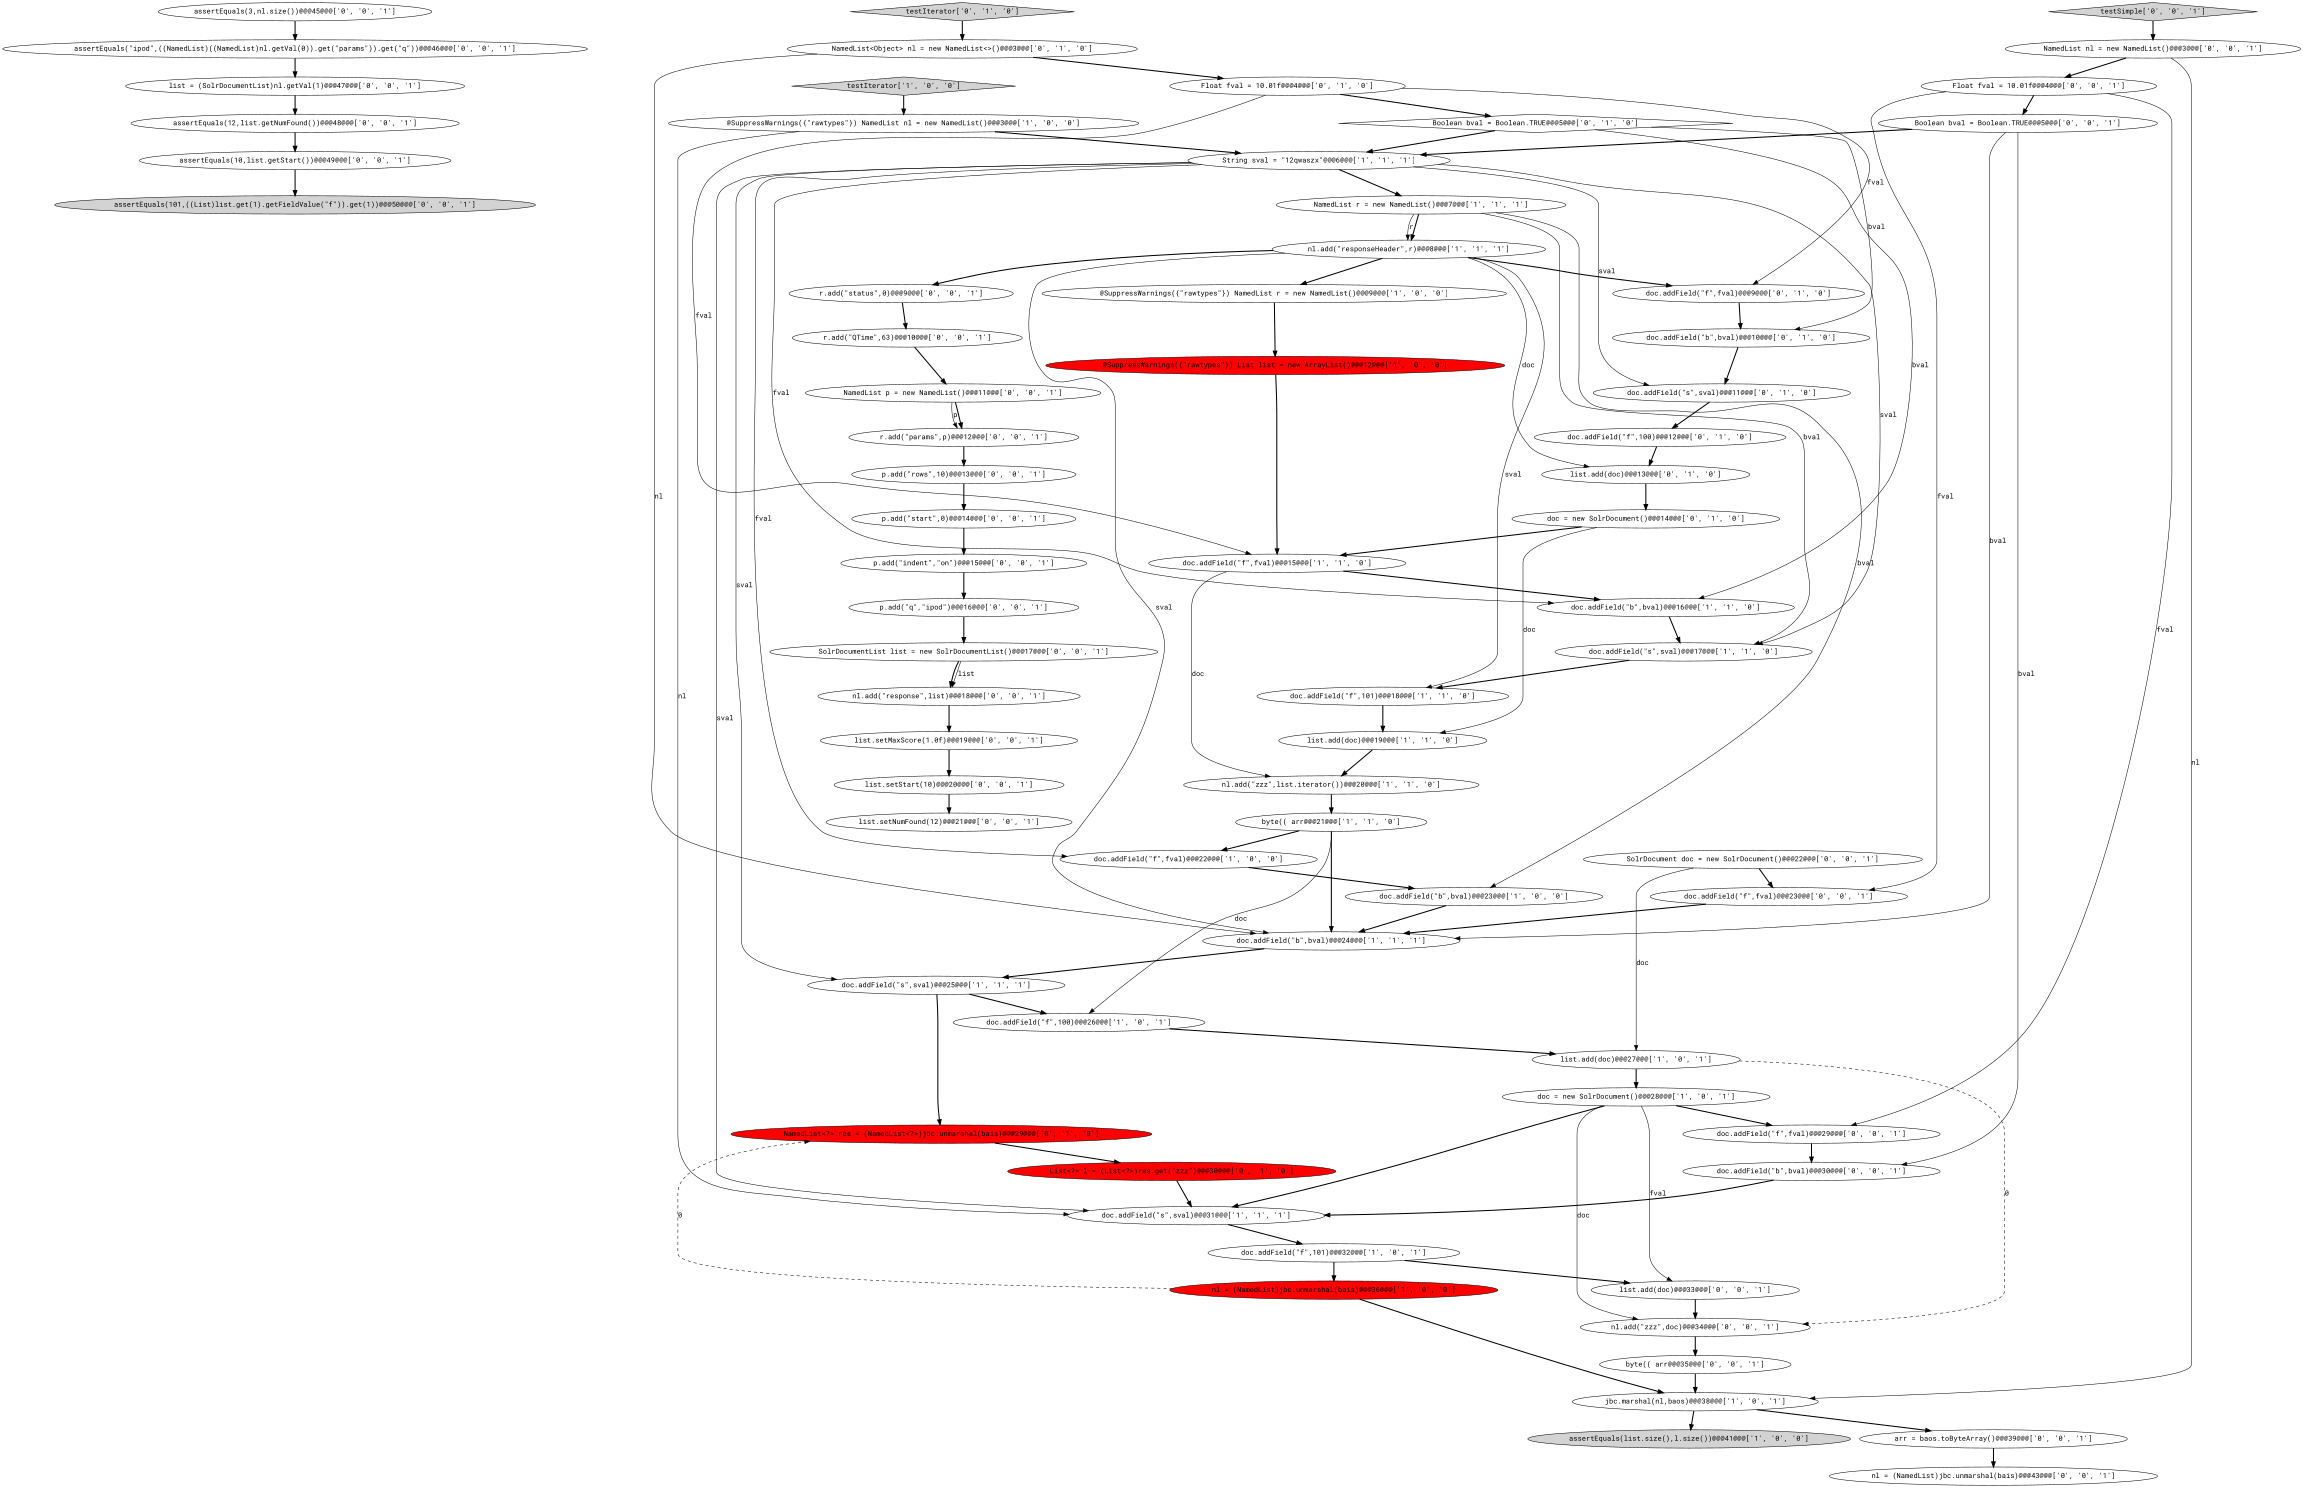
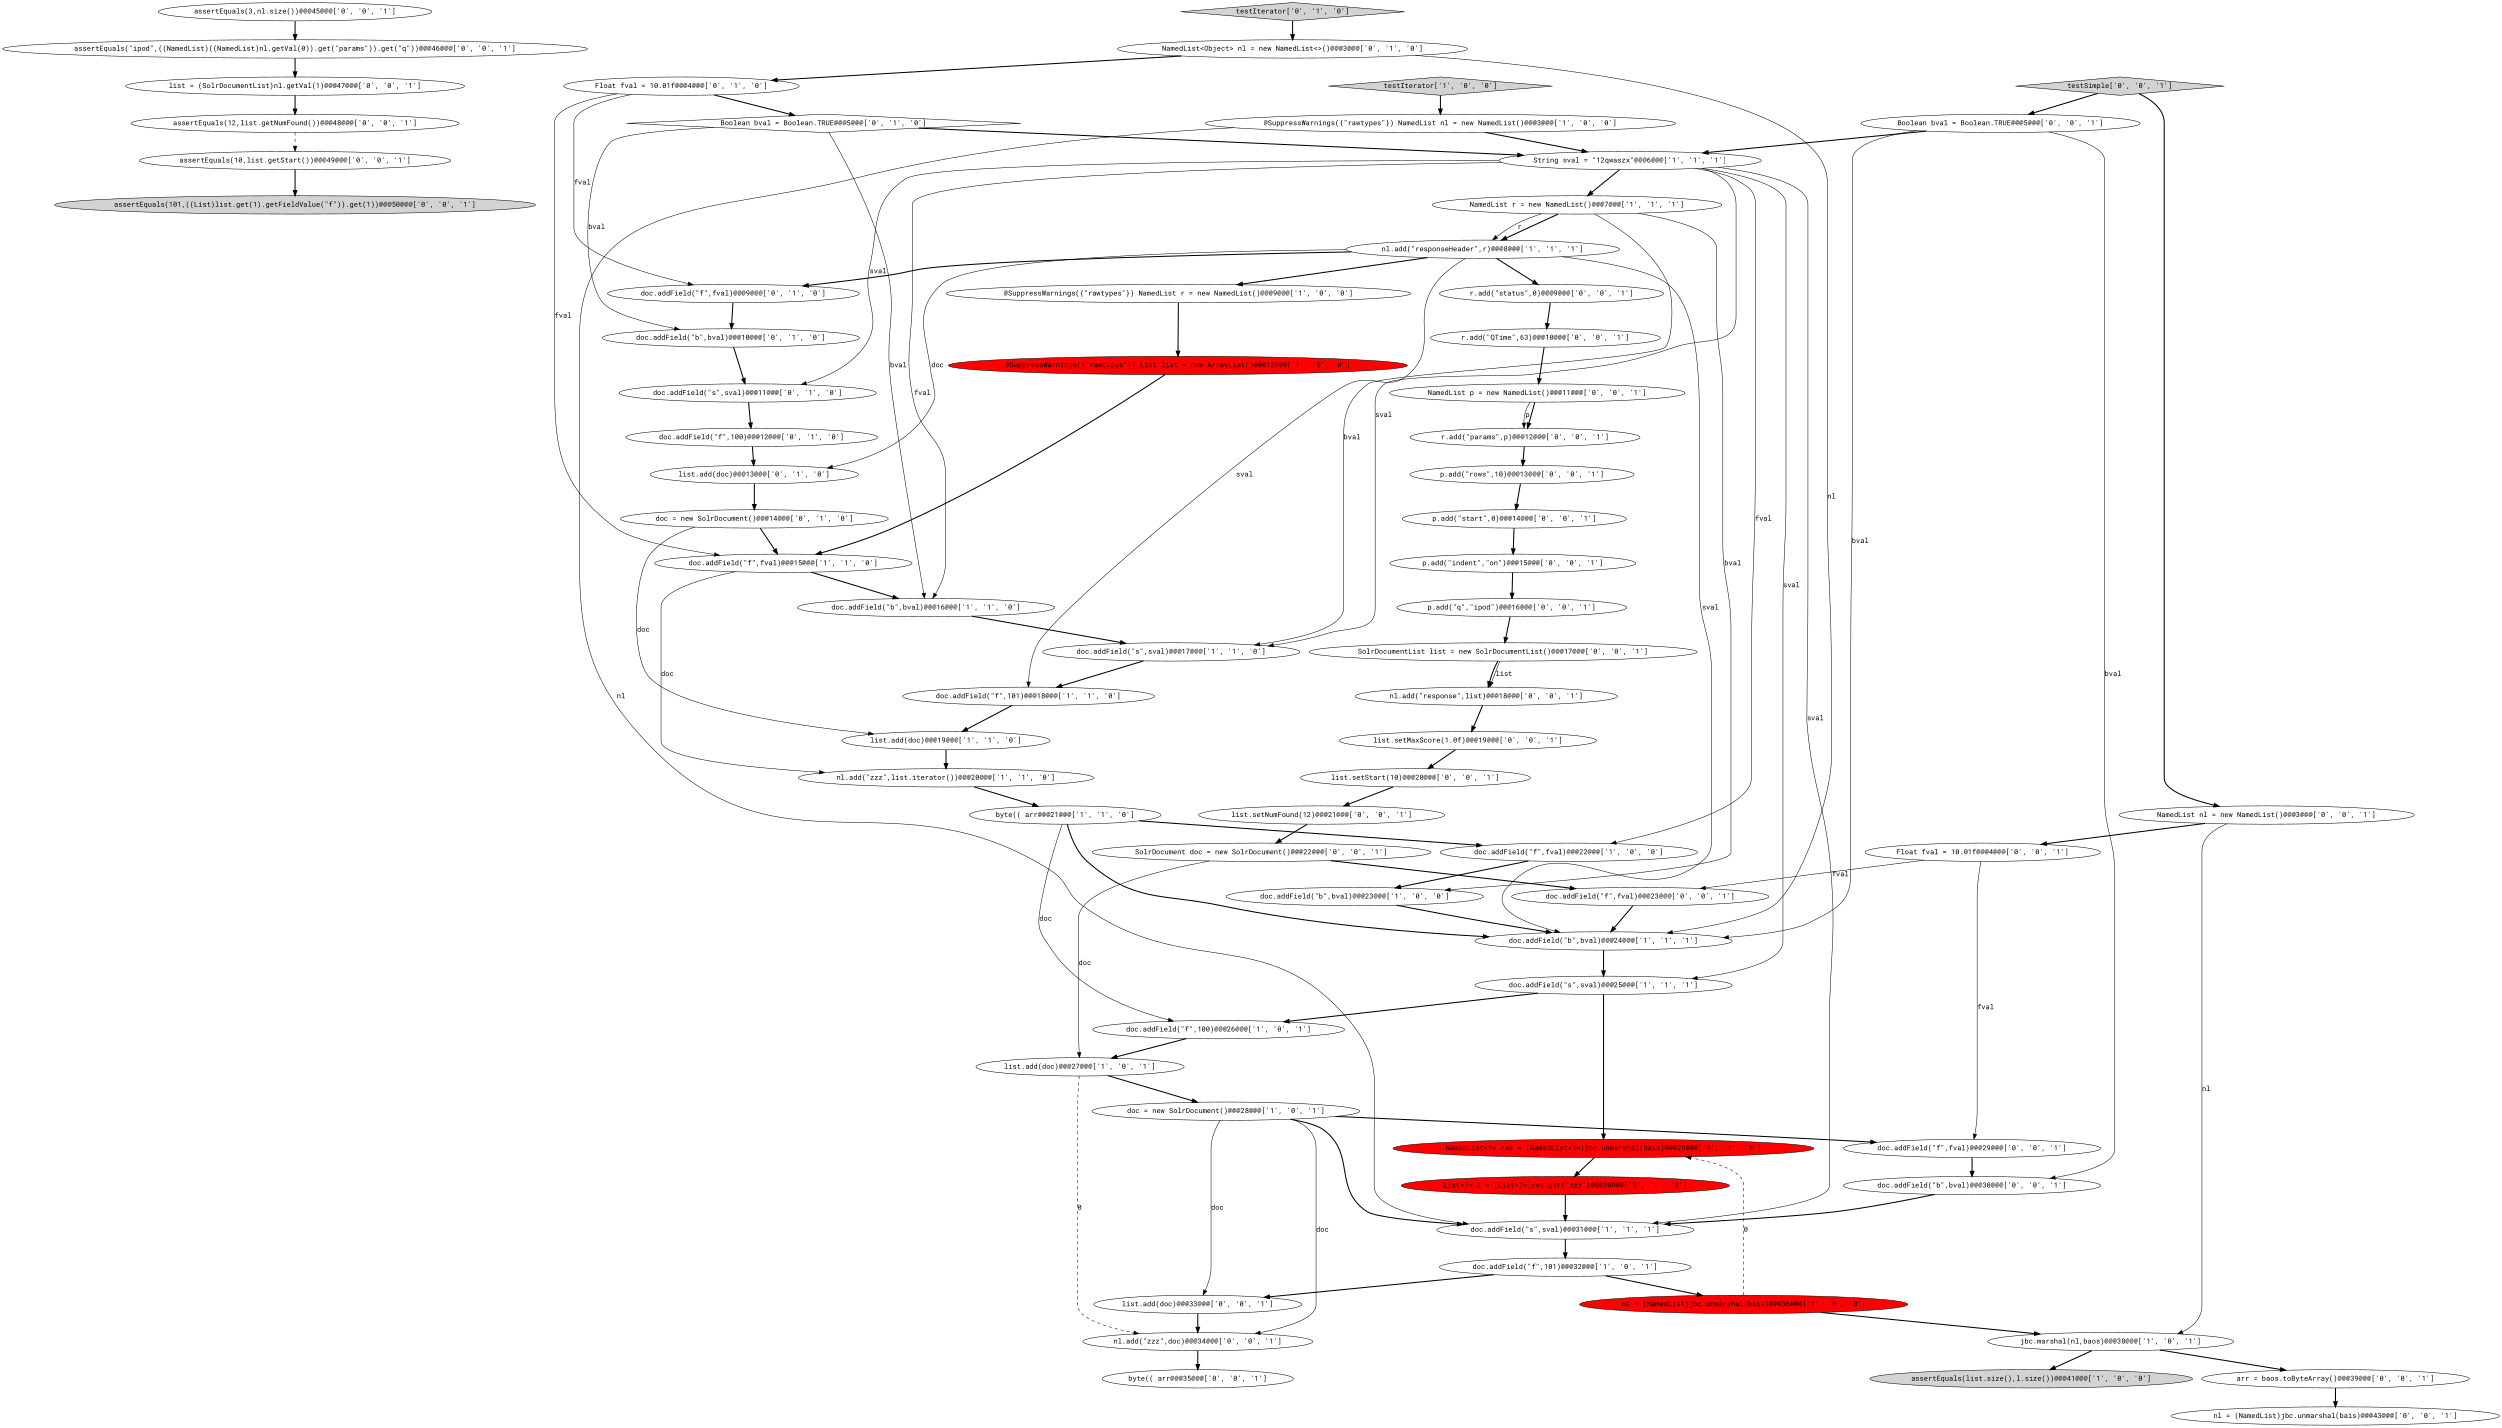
  digraph {
    fontname="Roboto Mono"
    node [fillcolor=white fontname="Roboto Mono" shape=ellipse style=filled]
    edge [fontname="Roboto Mono" style=bold]
    n1 [fillcolor=lightgray label="assertEquals(101,((List)list.get(1).getFieldValue(\"f\")).get(1))@@@50@@@['0', '0', '1']"]
    n2 [label="list.add(doc)@@@13@@@['0', '1', '0']"]
    n3 [label="doc = new SolrDocument()@@@14@@@['0', '1', '0']"]
    n4 [label="list.add(doc)@@@19@@@['1', '1', '0']"]
    n5 [label="doc.addField(\"f\",fval)@@@15@@@['1', '1', '0']"]
    n6 [label="Boolean bval = Boolean.TRUE@@@5@@@['0', '1', '0']" shape=diamond]
    n7 [label="doc.addField(\"b\",bval)@@@16@@@['1', '1', '0']"]
    n8 [label="doc.addField(\"b\",bval)@@@10@@@['0', '1', '0']"]
    n9 [label="String sval = \"12qwaszx\"@@@6@@@['1', '1', '1']"]
    n10 [label="doc.addField(\"s\",sval)@@@17@@@['1', '1', '0']"]
    n11 [label="doc.addField(\"s\",sval)@@@11@@@['0', '1', '0']"]
    n12 [label="NamedList r = new NamedList()@@@7@@@['1', '1', '1']"]
    n13 [label="doc.addField(\"s\",sval)@@@25@@@['1', '1', '1']"]
    n14 [label="doc.addField(\"s\",sval)@@@31@@@['1', '1', '1']"]
    n15 [label="doc.addField(\"f\",fval)@@@22@@@['1', '0', '0']"]
    n16 [label="NamedList<Object> nl = new NamedList<>()@@@3@@@['0', '1', '0']"]
    n17 [label="Float fval = 10.01f@@@4@@@['0', '1', '0']"]
    n18 [label="doc.addField(\"b\",bval)@@@24@@@['1', '1', '1']"]
    n19 [label="doc.addField(\"f\",fval)@@@9@@@['0', '1', '0']"]
    n20 [label="nl.add(\"zzz\",list.iterator())@@@20@@@['1', '1', '0']"]
    n21 [label="byte(( arr@@@21@@@['1', '1', '0']"]
    n22 [label="@SuppressWarnings({\"rawtypes\"}) NamedList r = new NamedList()@@@9@@@['1', '0', '0']"]
    n23 [fillcolor=red label="@SuppressWarnings({\"rawtypes\"}) List list = new ArrayList()@@@12@@@['1', '0', '0']"]
    n24 [label="Float fval = 10.01f@@@4@@@['0', '0', '1']"]
    n25 [label="doc.addField(\"f\",fval)@@@29@@@['0', '0', '1']"]
    n26 [label="Boolean bval = Boolean.TRUE@@@5@@@['0', '0', '1']"]
    n27 [label="doc.addField(\"f\",fval)@@@23@@@['0', '0', '1']"]
    n28 [label="doc.addField(\"b\",bval)@@@30@@@['0', '0', '1']"]
    n29 [label="doc.addField(\"f\",100)@@@12@@@['0', '1', '0']"]
    n30 [label="nl.add(\"responseHeader\",r)@@@8@@@['1', '1', '1']"]
    n31 [label="r.add(\"status\",0)@@@9@@@['0', '0', '1']"]
    n32 [label="doc.addField(\"f\",101)@@@18@@@['1', '1', '0']"]
    n33 [label="r.add(\"QTime\",63)@@@10@@@['0', '0', '1']"]
    n34 [label="byte(( arr@@@35@@@['0', '0', '1']"]
    n35 [label="jbc.marshal(nl,baos)@@@38@@@['1', '0', '1']"]
    n36 [fillcolor=lightgray label="assertEquals(list.size(),l.size())@@@41@@@['1', '0', '0']"]
    n37 [label="arr = baos.toByteArray()@@@39@@@['0', '0', '1']"]
    n38 [label="list.setMaxScore(1.0f)@@@19@@@['0', '0', '1']"]
    n39 [label="list.setStart(10)@@@20@@@['0', '0', '1']"]
    n40 [label="list.setNumFound(12)@@@21@@@['0', '0', '1']"]
    n41 [fillcolor=red label="NamedList<?> res = (NamedList<?>)jbc.unmarshal(bais)@@@29@@@['0', '1', '0']"]
    n42 [fillcolor=red label="List<?> l = (List<?>)res.get(\"zzz\")@@@30@@@['0', '1', '0']"]
    n43 [label="SolrDocument doc = new SolrDocument()@@@22@@@['0', '0', '1']"]
    n44 [label="r.add(\"params\",p)@@@12@@@['0', '0', '1']"]
    n45 [label="p.add(\"rows\",10)@@@13@@@['0', '0', '1']"]
    n46 [label="p.add(\"start\",0)@@@14@@@['0', '0', '1']"]
    n47 [label="list.add(doc)@@@33@@@['0', '0', '1']"]
    n48 [label="nl.add(\"zzz\",doc)@@@34@@@['0', '0', '1']"]
    n49 [label="list = (SolrDocumentList)nl.getVal(1)@@@47@@@['0', '0', '1']"]
    n50 [label="assertEquals(12,list.getNumFound())@@@48@@@['0', '0', '1']"]
    n51 [label="assertEquals(10,list.getStart())@@@49@@@['0', '0', '1']"]
    n52 [label="doc.addField(\"b\",bval)@@@23@@@['1', '0', '0']"]
    n53 [label="list.add(doc)@@@27@@@['1', '0', '1']"]
    n54 [label="doc = new SolrDocument()@@@28@@@['1', '0', '1']"]
    n55 [label="nl.add(\"response\",list)@@@18@@@['0', '0', '1']"]
    n56 [fillcolor=lightgray label="testIterator['0', '1', '0']" shape=diamond]
    n57 [label="doc.addField(\"f\",100)@@@26@@@['1', '0', '1']"]
    n58 [fillcolor=lightgray label="testIterator['1', '0', '0']" shape=diamond]
    n59 [label="@SuppressWarnings({\"rawtypes\"}) NamedList nl = new NamedList()@@@3@@@['1', '0', '0']"]
    n60 [label="NamedList p = new NamedList()@@@11@@@['0', '0', '1']"]
    n61 [label="p.add(\"indent\",\"on\")@@@15@@@['0', '0', '1']"]
    n62 [label="doc.addField(\"f\",101)@@@32@@@['1', '0', '1']"]
    n63 [fillcolor=red label="nl = (NamedList)jbc.unmarshal(bais)@@@36@@@['1', '0', '0']"]
    n64 [label="assertEquals(\"ipod\",((NamedList)((NamedList)nl.getVal(0)).get(\"params\")).get(\"q\"))@@@46@@@['0', '0', '1']"]
    n65 [label="NamedList nl = new NamedList()@@@3@@@['0', '0', '1']"]
    n66 [label="assertEquals(3,nl.size())@@@45@@@['0', '0', '1']"]
    n67 [label="nl = (NamedList)jbc.unmarshal(bais)@@@43@@@['0', '0', '1']"]
    n68 [label="p.add(\"q\",\"ipod\")@@@16@@@['0', '0', '1']"]
    n69 [label="SolrDocumentList list = new SolrDocumentList()@@@17@@@['0', '0', '1']"]
    n70 [fillcolor=lightgray label="testSimple['0', '0', '1']" shape=diamond]
    n2 -> n3
    n3 -> n4 [label=doc style=solid]
    n3 -> n5
    n4 -> n20
    n5 -> n7
    n5 -> n20 [label=doc style=solid]
    n6 -> n7 [label=bval style=solid]
    n6 -> n8 [label=bval style=solid]
    n6 -> n9
    n7 -> n10
    n8 -> n11
    n9 -> n7 [label=fval style=solid]
    n9 -> n10 [label=sval style=solid]
    n9 -> n11 [label=sval style=solid]
    n9 -> n12
    n9 -> n13 [label=sval style=solid]
    n9 -> n14 [label=sval style=solid]
    n9 -> n15 [label=fval style=solid]
    n10 -> n32
    n11 -> n29
    n12 -> n10 [label=bval style=solid]
    n12 -> n30
    n12 -> n30 [label=r style=solid]
    n12 -> n52 [label=bval style=solid]
    n13 -> n41
    n13 -> n57
    n14 -> n62
    n15 -> n52
    n16 -> n17
    n16 -> n18 [label=nl style=solid]
    n17 -> n5 [label=fval style=solid]
    n17 -> n6
    n17 -> n19 [label=fval style=solid]
    n18 -> n13
    n19 -> n8
    n20 -> n21
    n21 -> n15
    n21 -> n18
    n21 -> n57 [label=doc style=solid]
    n22 -> n23
    n23 -> n5
    n24 -> n25 [label=fval style=solid]
-   n24 -> n26
+   n70 -> n26
    n24 -> n27 [label=fval style=solid]
    n25 -> n28
    n26 -> n9
    n26 -> n18 [label=bval style=solid]
    n26 -> n28 [label=bval style=solid]
    n27 -> n18
    n28 -> n14
    n29 -> n2
    n30 -> n2 [label=doc style=solid]
    n30 -> n18 [label=sval style=solid]
    n30 -> n19
    n30 -> n22
    n30 -> n31
    n30 -> n32 [label=sval style=solid]
    n31 -> n33
    n32 -> n4
    n33 -> n60
-   n34 -> n35
    n35 -> n36
    n35 -> n37
    n37 -> n67
    n38 -> n39
    n39 -> n40
+   n40 -> n43
    n41 -> n42
    n42 -> n14
    n43 -> n27
    n43 -> n53 [label=doc style=solid]
    n44 -> n45
    n45 -> n46
    n46 -> n61
    n47 -> n48
    n48 -> n34
    n49 -> n50
-   n50 -> n51
+   n50 -> n51 [style=dashed]
    n51 -> n1
    n52 -> n18
    n53 -> n48 [label=0 style=dashed]
    n53 -> n54
    n54 -> n14
    n54 -> n25
-   n54 -> n47 [label=fval style=solid]
+   n54 -> n47 [label=doc style=solid]
    n54 -> n48 [label=doc style=solid]
    n55 -> n38
    n56 -> n16
    n57 -> n53
    n58 -> n59
    n59 -> n9
    n59 -> n14 [label=nl style=solid]
    n60 -> n44
    n60 -> n44 [label=p style=solid]
    n61 -> n68
    n62 -> n47
    n62 -> n63
    n63 -> n35
    n63 -> n41 [label=0 style=dashed]
    n64 -> n49
    n65 -> n24
    n65 -> n35 [label=nl style=solid]
    n66 -> n64
    n68 -> n69
    n69 -> n55 [label=list style=solid]
    n69 -> n55
    n70 -> n65
  }
